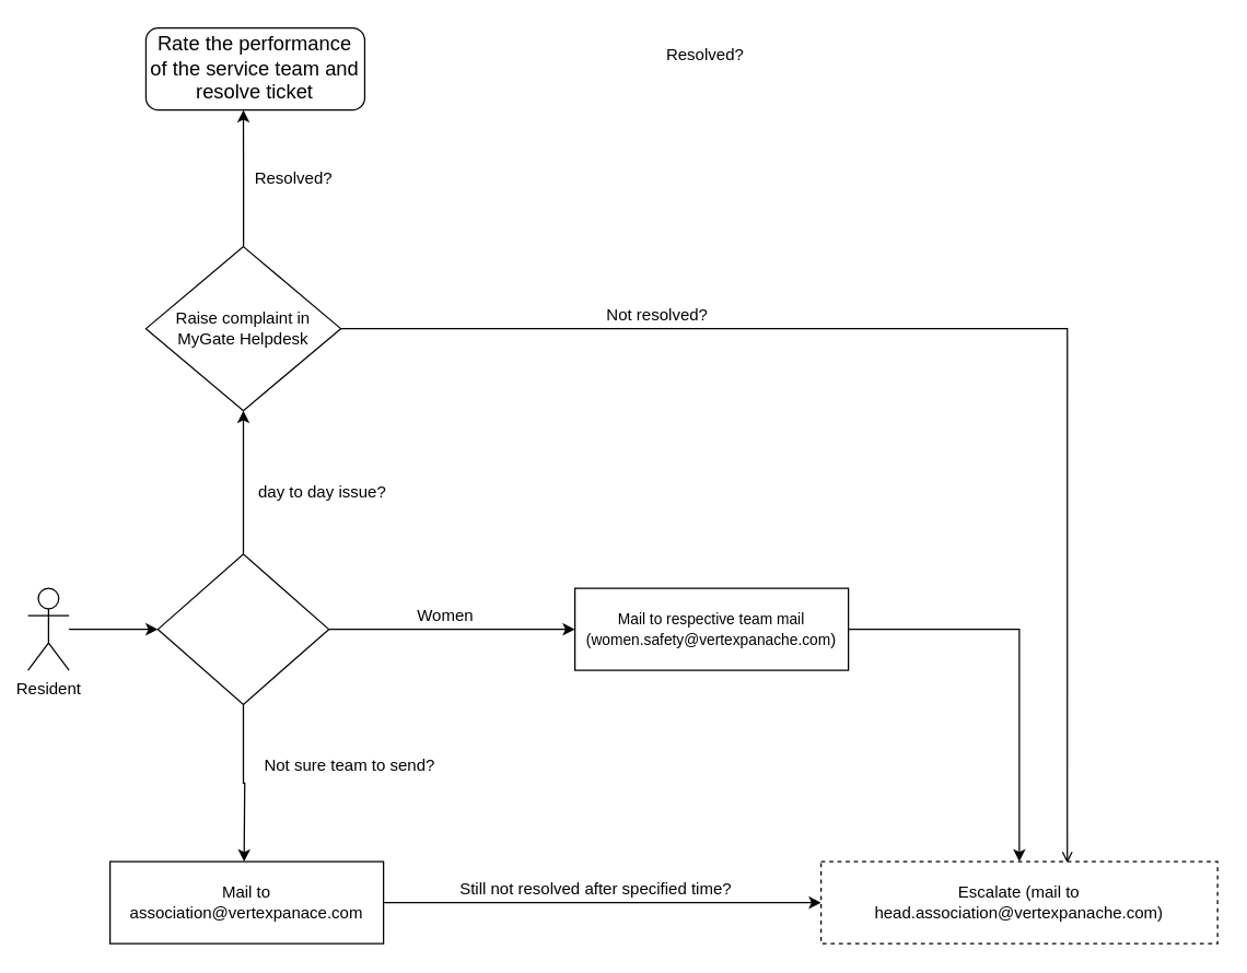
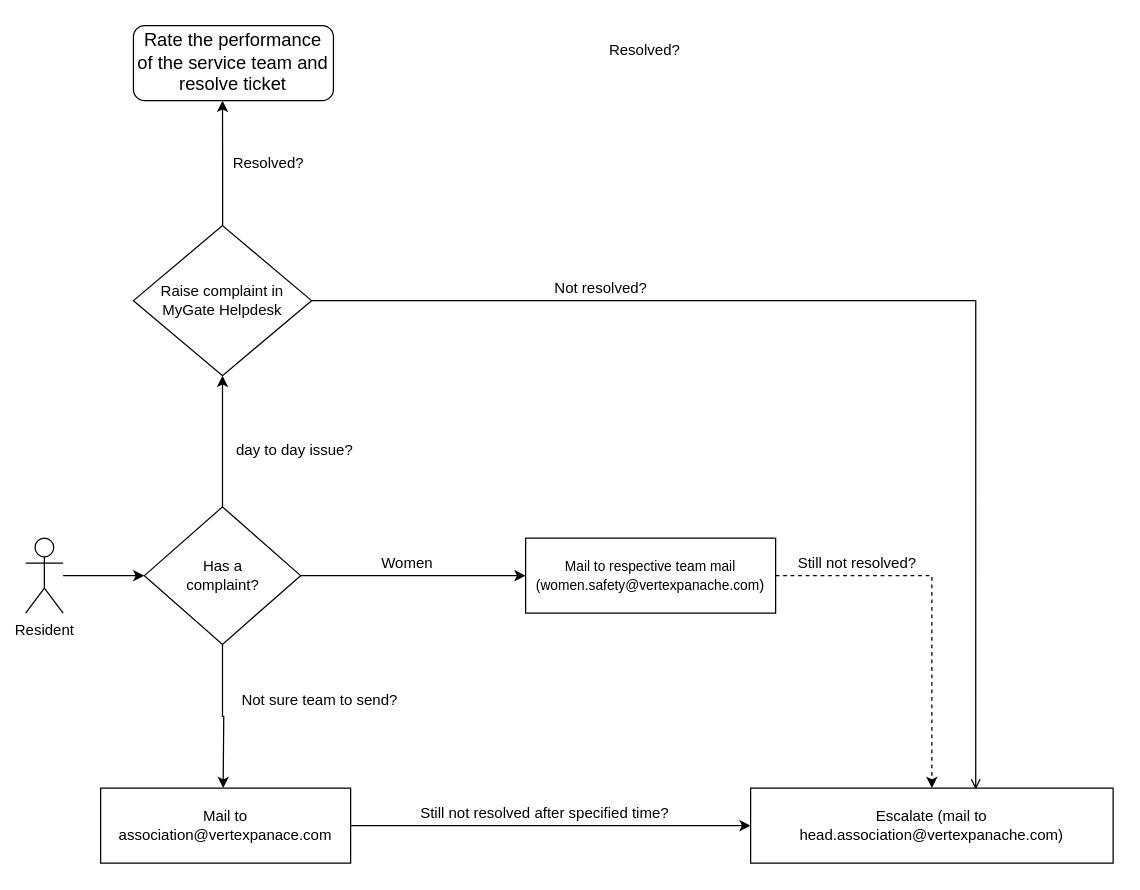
  <mxCell id="0" />
  <mxCell id="1" parent="0" />
  <mxCell id="2" value="" style="edgeStyle=orthogonalEdgeStyle;rounded=0;orthogonalLoop=1;jettySize=auto;html=1;" parent="1" source="3" target="7" edge="1"><mxGeometry relative="1" as="geometry" /></mxCell>
  <mxCell id="3" value="Resident" style="shape=umlActor;verticalLabelPosition=bottom;verticalAlign=top;html=1;outlineConnect=0;" parent="1" vertex="1"><mxGeometry x="20" y="430" width="30" height="60" as="geometry" /></mxCell>
  <mxCell id="4" value="" style="edgeStyle=orthogonalEdgeStyle;rounded=0;orthogonalLoop=1;jettySize=auto;html=1;" parent="1" source="7" edge="1"><mxGeometry relative="1" as="geometry"><mxPoint x="177.5" y="300" as="targetPoint" /></mxGeometry></mxCell>
  <mxCell id="5" style="edgeStyle=orthogonalEdgeStyle;rounded=0;orthogonalLoop=1;jettySize=auto;html=1;exitX=1;exitY=0.5;exitDx=0;exitDy=0;" parent="1" source="7" edge="1"><mxGeometry relative="1" as="geometry"><mxPoint x="420" y="460" as="targetPoint" /></mxGeometry></mxCell>
  <mxCell id="6" style="edgeStyle=orthogonalEdgeStyle;rounded=0;orthogonalLoop=1;jettySize=auto;html=1;exitX=0.5;exitY=1;exitDx=0;exitDy=0;" parent="1" source="7" edge="1"><mxGeometry relative="1" as="geometry"><mxPoint x="178" y="630" as="targetPoint" /></mxGeometry></mxCell>
  <mxCell id="7" value="" style="rhombus;whiteSpace=wrap;html=1;verticalAlign=top;" parent="1" vertex="1"><mxGeometry x="115" y="405" width="125" height="110" as="geometry" /></mxCell>
+ <mxCell id="8" value="Has a complaint?" style="text;html=1;strokeColor=none;fillColor=none;align=center;verticalAlign=middle;whiteSpace=wrap;rounded=0;" parent="1" vertex="1"><mxGeometry x="147.5" y="445" width="60" height="30" as="geometry" /></mxCell>
  <mxCell id="9" value="day to day issue?" style="text;html=1;align=center;verticalAlign=middle;resizable=0;points=[];autosize=1;strokeColor=none;fillColor=none;" parent="1" vertex="1"><mxGeometry x="180" y="350" width="110" height="20" as="geometry" /></mxCell>
  <mxCell id="10" style="edgeStyle=orthogonalEdgeStyle;rounded=0;orthogonalLoop=1;jettySize=auto;html=1;" parent="1" source="12" edge="1"><mxGeometry relative="1" as="geometry"><mxPoint x="177.5" y="80" as="targetPoint" /></mxGeometry></mxCell>
  <mxCell id="11" style="edgeStyle=orthogonalEdgeStyle;rounded=0;orthogonalLoop=1;jettySize=auto;html=1;exitX=1;exitY=0.5;exitDx=0;exitDy=0;entryX=0.621;entryY=0.017;entryDx=0;entryDy=0;entryPerimeter=0;endArrow=open;" edge="1" parent="1" source="12" target="21"><mxGeometry relative="1" as="geometry" /></mxCell>
  <mxCell id="12" value="&lt;span&gt;Raise complaint in MyGate Helpdesk&lt;/span&gt;" style="rhombus;whiteSpace=wrap;html=1;" parent="1" vertex="1"><mxGeometry x="106.25" y="180" width="142.5" height="120" as="geometry" /></mxCell>
  <mxCell id="13" value="Resolved?" style="text;html=1;align=center;verticalAlign=middle;resizable=0;points=[];autosize=1;strokeColor=none;fillColor=none;" parent="1" vertex="1"><mxGeometry x="178.75" y="120" width="70" height="20" as="geometry" /></mxCell>
  <mxCell id="14" value="&lt;span id=&quot;docs-internal-guid-10c72aca-7fff-022a-ff5a-32ac9e3cebfc&quot;&gt;&lt;span style=&quot;font-size: 11pt ; font-family: &amp;#34;arial&amp;#34; ; background-color: transparent ; vertical-align: baseline&quot;&gt;Rate the performance of the service team and resolve ticket&lt;/span&gt;&lt;/span&gt;" style="rounded=1;whiteSpace=wrap;html=1;" parent="1" vertex="1"><mxGeometry x="106.25" y="20" width="160" height="60" as="geometry" /></mxCell>
  <mxCell id="15" value="Women" style="text;html=1;align=center;verticalAlign=middle;resizable=0;points=[];autosize=1;strokeColor=none;fillColor=none;" parent="1" vertex="1"><mxGeometry x="295" y="440" width="60" height="20" as="geometry" /></mxCell>
- <mxCell id="16" style="edgeStyle=orthogonalEdgeStyle;rounded=0;orthogonalLoop=1;jettySize=auto;html=1;exitX=1;exitY=0.5;exitDx=0;exitDy=0;entryX=0.5;entryY=0;entryDx=0;entryDy=0;" parent="1" source="17" target="21" edge="1"><mxGeometry relative="1" as="geometry" /></mxCell>
+ <mxCell id="16" style="edgeStyle=orthogonalEdgeStyle;rounded=0;orthogonalLoop=1;jettySize=auto;html=1;exitX=1;exitY=0.5;exitDx=0;exitDy=0;entryX=0.5;entryY=0;entryDx=0;entryDy=0;dashed=1;" parent="1" source="17" target="21" edge="1"><mxGeometry relative="1" as="geometry" /></mxCell>
  <mxCell id="17" value="&lt;font style=&quot;font-size: 11px&quot;&gt;Mail to respective team mail (&lt;span id=&quot;docs-internal-guid-dc43442a-7fff-2f08-25b0-1686dedf294e&quot;&gt;&lt;span style=&quot;font-family: &amp;#34;arial&amp;#34; ; background-color: transparent ; vertical-align: baseline&quot;&gt;women.safety@vertexpanache.com&lt;/span&gt;&lt;/span&gt;&lt;/font&gt;)" style="rounded=0;whiteSpace=wrap;html=1;" parent="1" vertex="1"><mxGeometry x="420" y="430" width="200" height="60" as="geometry" /></mxCell>
  <mxCell id="18" value="Not sure team to send?" style="text;html=1;align=center;verticalAlign=middle;resizable=0;points=[];autosize=1;strokeColor=none;fillColor=none;" parent="1" vertex="1"><mxGeometry x="180" y="550" width="150" height="20" as="geometry" /></mxCell>
  <mxCell id="19" style="edgeStyle=orthogonalEdgeStyle;rounded=0;orthogonalLoop=1;jettySize=auto;html=1;exitX=1;exitY=0.5;exitDx=0;exitDy=0;entryX=0;entryY=0.5;entryDx=0;entryDy=0;" parent="1" source="20" target="21" edge="1"><mxGeometry relative="1" as="geometry" /></mxCell>
  <mxCell id="20" value="Mail to association@vertexpanace.com" style="rounded=0;whiteSpace=wrap;html=1;" parent="1" vertex="1"><mxGeometry x="80" y="630" width="200" height="60" as="geometry" /></mxCell>
- <mxCell id="21" value="Escalate (mail to head.association@vertexpanache.com)" style="rounded=0;whiteSpace=wrap;html=1;dashed=1;" parent="1" vertex="1"><mxGeometry x="600" y="630" width="290" height="60" as="geometry" /></mxCell>
+ <mxCell id="21" value="Escalate (mail to head.association@vertexpanache.com)" style="rounded=0;whiteSpace=wrap;html=1;" parent="1" vertex="1"><mxGeometry x="600" y="630" width="290" height="60" as="geometry" /></mxCell>
+ <mxCell id="22" value="Still not resolved?" style="text;html=1;align=center;verticalAlign=middle;resizable=0;points=[];autosize=1;strokeColor=none;fillColor=none;" parent="1" vertex="1"><mxGeometry x="630" y="440" width="110" height="20" as="geometry" /></mxCell>
  <mxCell id="23" value="Still not resolved after specified time?" style="text;html=1;align=center;verticalAlign=middle;resizable=0;points=[];autosize=1;strokeColor=none;fillColor=none;" parent="1" vertex="1"><mxGeometry x="330" y="640" width="210" height="20" as="geometry" /></mxCell>
  <mxCell id="24" value="Resolved?" style="text;html=1;align=center;verticalAlign=middle;resizable=0;points=[];autosize=1;strokeColor=none;fillColor=none;" parent="1" vertex="1"><mxGeometry x="480" y="30" width="70" height="20" as="geometry" /></mxCell>
  <mxCell id="25" value="Not resolved?" style="text;html=1;align=center;verticalAlign=middle;resizable=0;points=[];autosize=1;strokeColor=none;fillColor=none;" vertex="1" parent="1"><mxGeometry x="435" y="220" width="90" height="20" as="geometry" /></mxCell>
